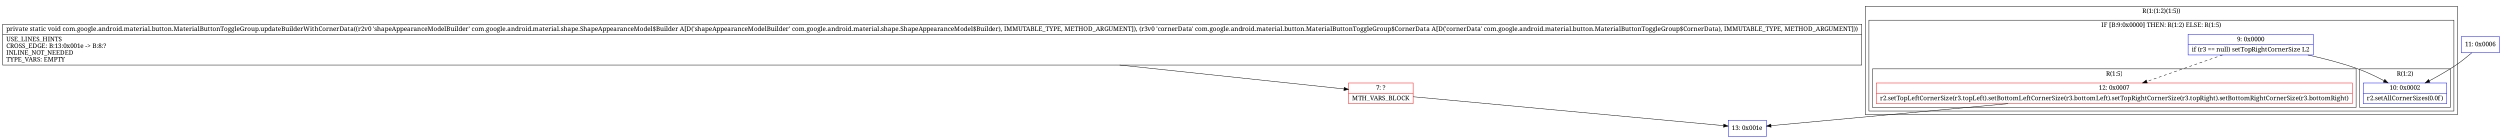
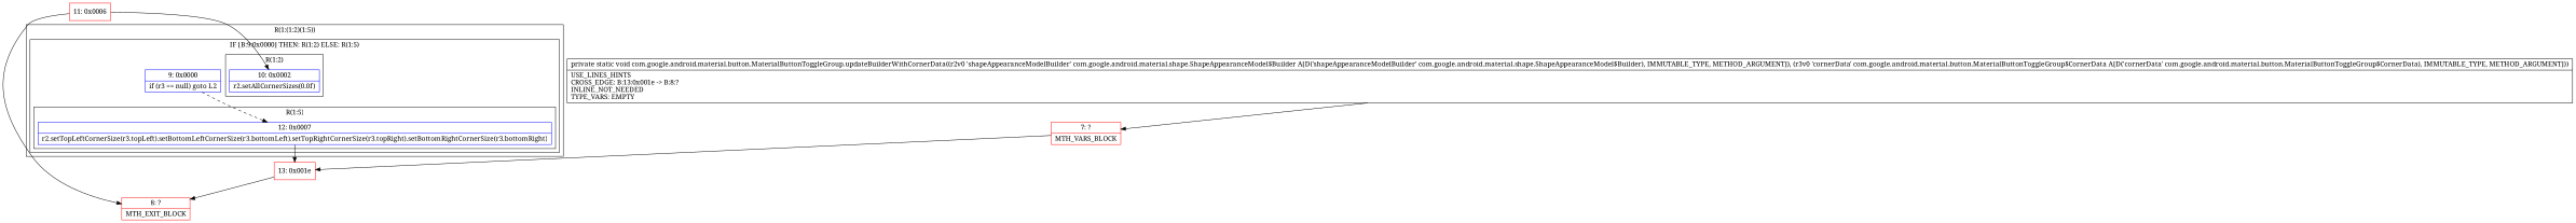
  digraph {
    fontname="Noto Serif"
    node [color=red fontname="Noto Serif" shape=record]
    edge [fontname="Noto Serif"]
    n1 [color=blue label="{10\:\ 0x0002|r2.setAllCornerSizes(0.0f)\l}"]
-   n2 [label="{12\:\ 0x0007|r2.setTopLeftCornerSize(r3.topLeft).setBottomLeftCornerSize(r3.bottomLeft).setTopRightCornerSize(r3.topRight).setBottomRightCornerSize(r3.bottomRight)\l}"]
-   n3 [color=blue label="{9\:\ 0x0000|if (r3 == null) setTopRightCornerSize L2\l}"]
-   n4 [color=blue label="{13\:\ 0x001e}"]
-   n5 [color=blue label="{11\:\ 0x0006}"]
+   n2 [color=blue label="{12\:\ 0x0007|r2.setTopLeftCornerSize(r3.topLeft).setBottomLeftCornerSize(r3.bottomLeft).setTopRightCornerSize(r3.topRight).setBottomRightCornerSize(r3.bottomRight)\l}"]
+   n3 [color=blue label="{9\:\ 0x0000|if (r3 == null) goto L2\l}"]
+   n4 [label="{13\:\ 0x001e}"]
+   n5 [label="{11\:\ 0x0006}"]
+   n6 [label="{8\:\ ?|MTH_EXIT_BLOCK\l}"]
    n7 [label="{7\:\ ?|MTH_VARS_BLOCK\l}"]
    n8 [label="{private static void com.google.android.material.button.MaterialButtonToggleGroup.updateBuilderWithCornerData((r2v0 'shapeAppearanceModelBuilder' com.google.android.material.shape.ShapeAppearanceModel$Builder A[D('shapeAppearanceModelBuilder' com.google.android.material.shape.ShapeAppearanceModel$Builder), IMMUTABLE_TYPE, METHOD_ARGUMENT]), (r3v0 'cornerData' com.google.android.material.button.MaterialButtonToggleGroup$CornerData A[D('cornerData' com.google.android.material.button.MaterialButtonToggleGroup$CornerData), IMMUTABLE_TYPE, METHOD_ARGUMENT]))  | USE_LINES_HINTS\lCROSS_EDGE: B:13:0x001e \-\> B:8:?\lINLINE_NOT_NEEDED\lTYPE_VARS: EMPTY\l}" color=""]
    subgraph cluster_1 {
      label="R(1:(1:2)(1:5))"
      subgraph cluster_2 {
        label="IF [B:9:0x0000] THEN: R(1:2) ELSE: R(1:5)"
        n3
        subgraph cluster_3 {
          label="R(1:2)"
          n1
        }
        subgraph cluster_4 {
          label="R(1:5)"
          n2
        }
      }
    }
    n2 -> n4
-   n3 -> n1
    n3 -> n2 [style=dashed]
+   n4 -> n6
    n5 -> n1
+   n5 -> n6
    n7 -> n4
    n8 -> n7
  }
